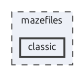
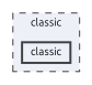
  digraph {
    compound=true
    fontname=Ubuntu
    n1 [color=grey25 fillcolor="#edf0f7" fontname=Ubuntu fontsize=10 height=0.2 label=classic shape=box style="filled,bold" width=0.4]
    subgraph cluster_1 {
      bgcolor="#edf0f7"
      fontsize=10
-     label=mazefiles
+     label=classic
      pencolor=grey25
      style="filled,dashed"
      n1
    }
  }
